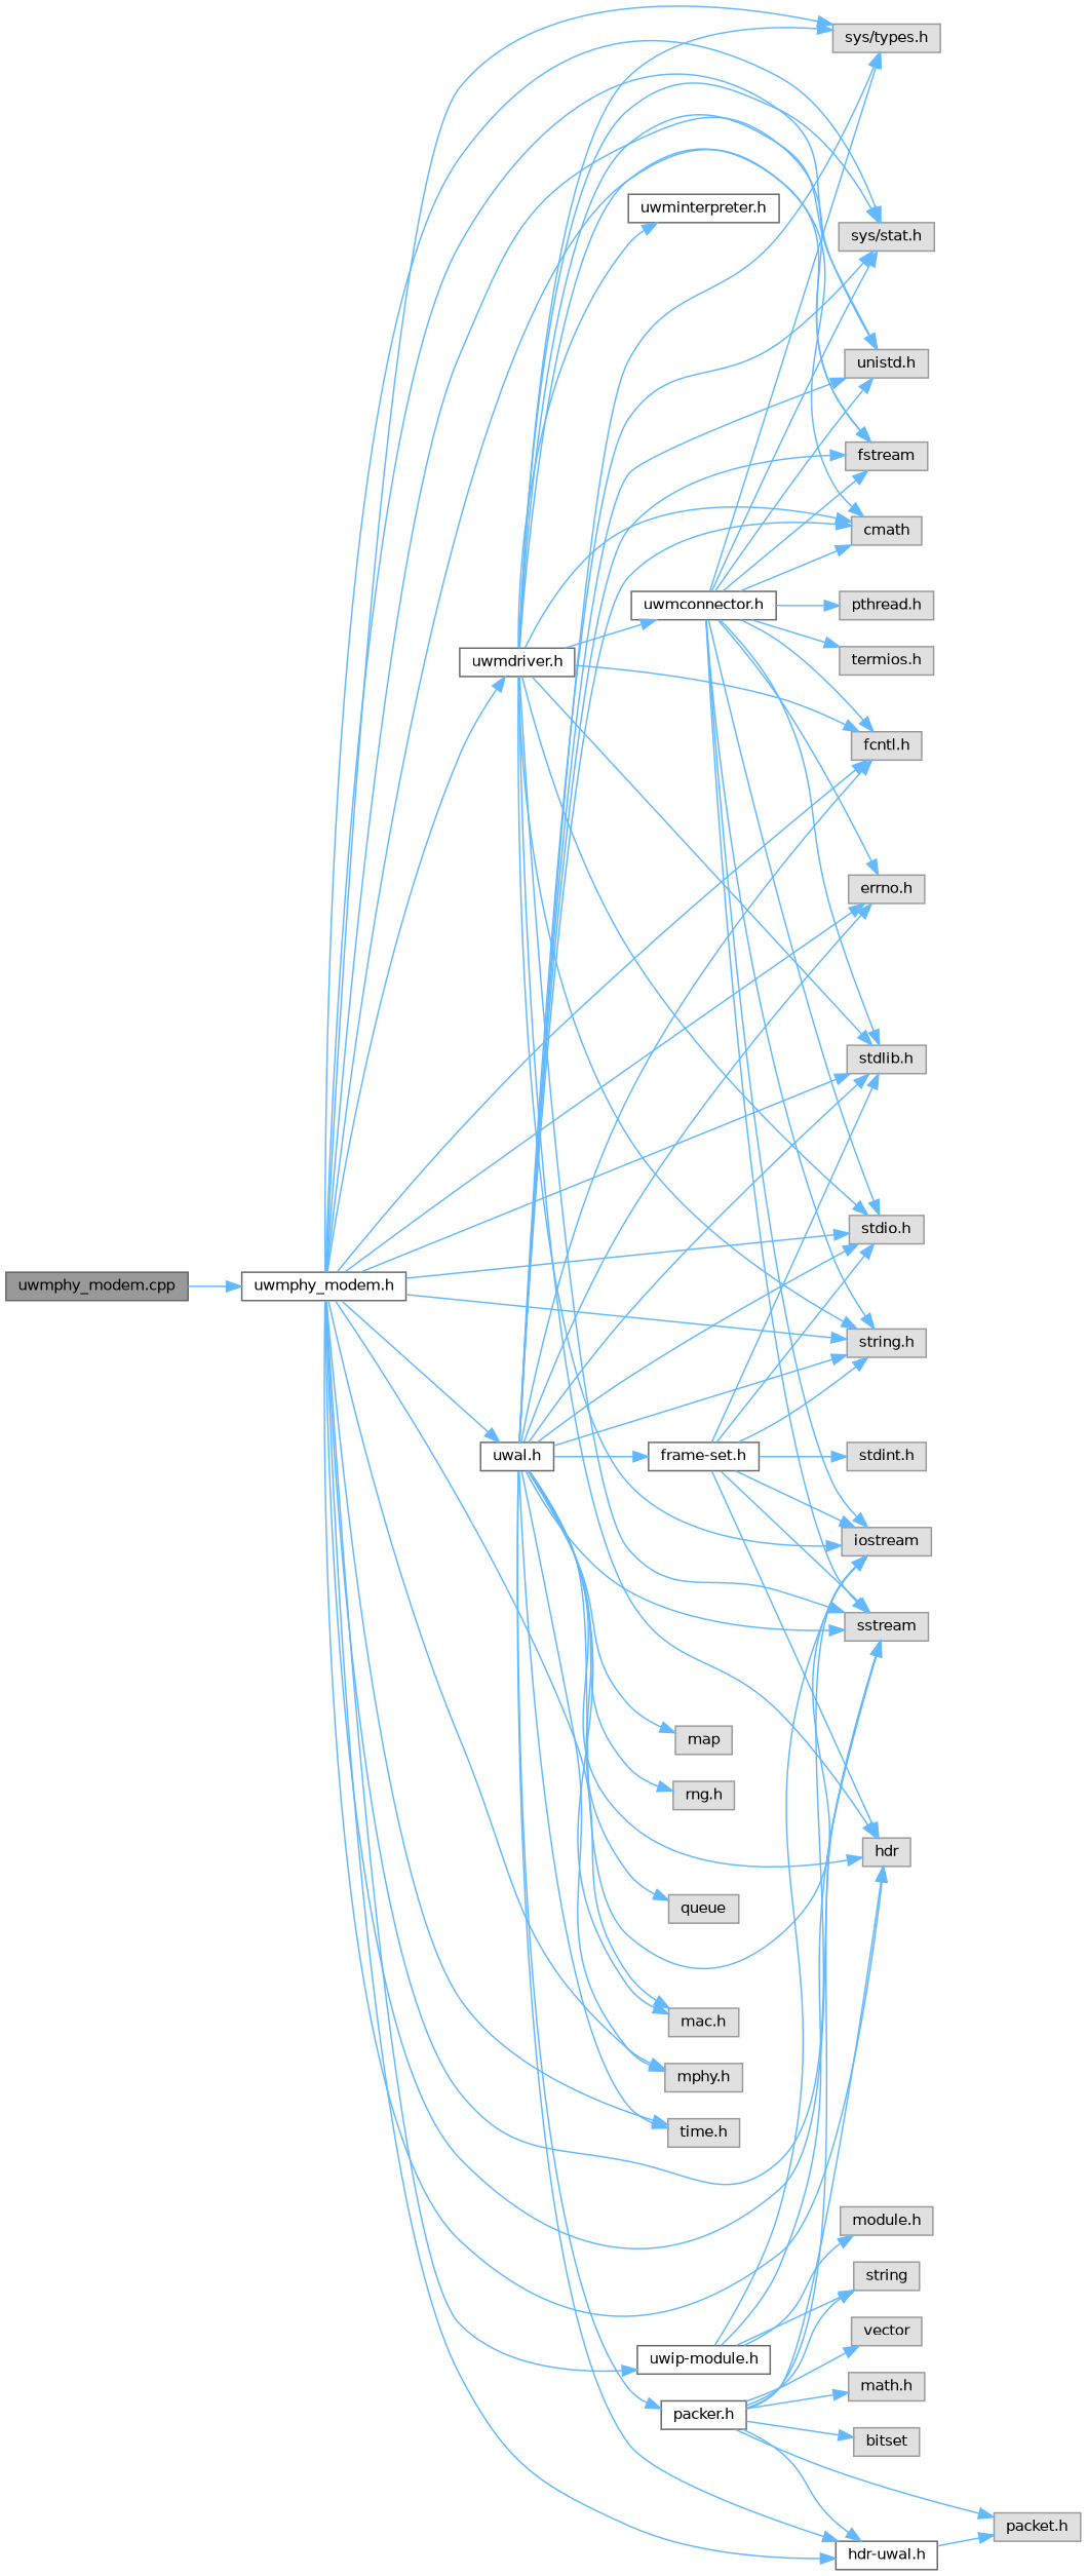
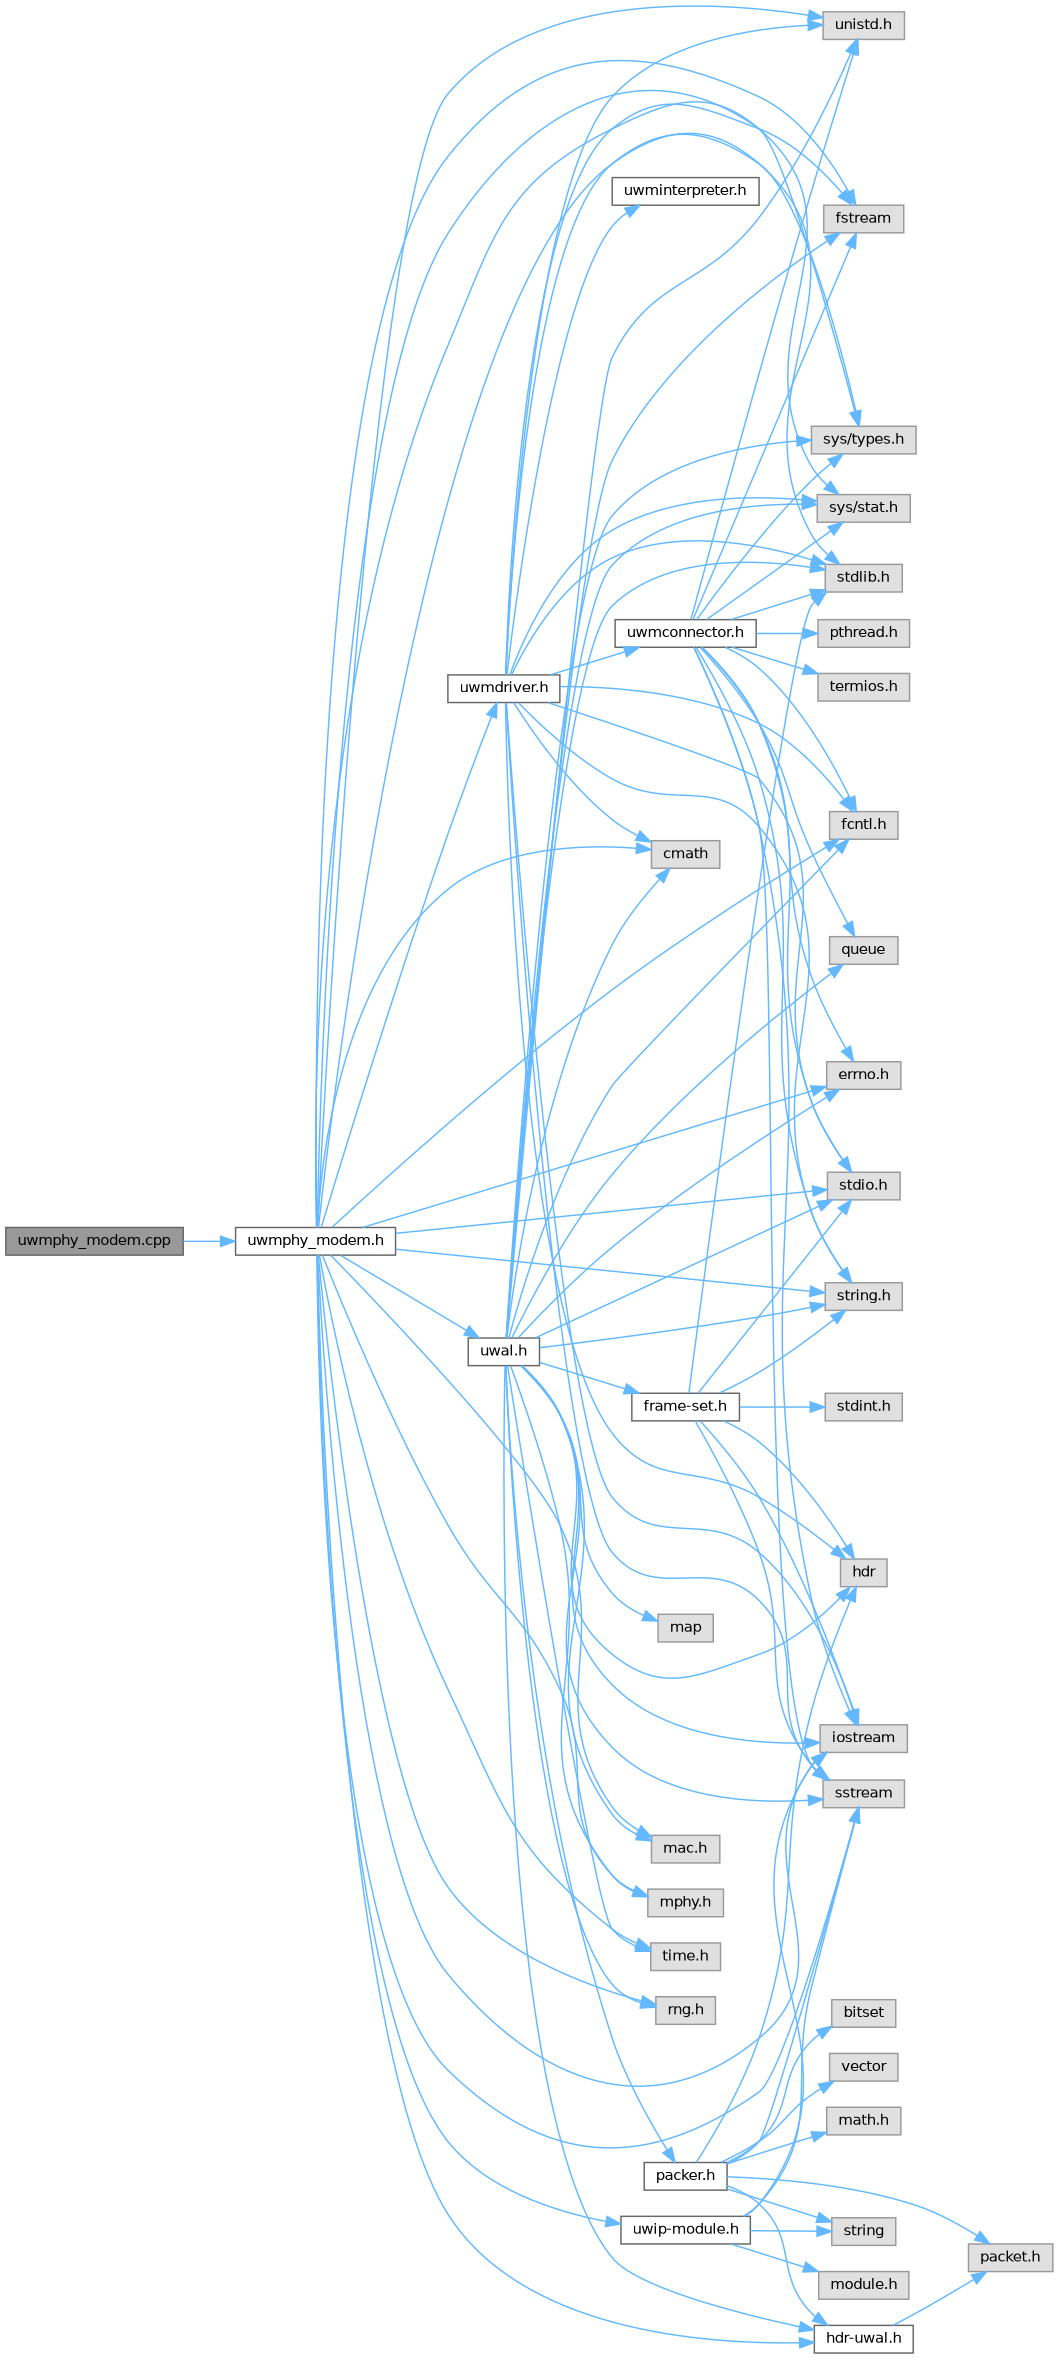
  digraph {
    rankdir=LR
    node [color=grey60 fillcolor="#E0E0E0" fontname=Helvetica fontsize=10 shape=box style=filled]
    edge [color=steelblue1 fontname=Helvetica fontsize=10 labelfontname=Helvetica labelfontsize=10 style=solid]
    n1 [color=gray40 fillcolor=grey60 fontcolor=black height=0.2 label="uwmphy_modem.cpp" width=0.4]
    n2 [color=grey40 fillcolor=white height=0.2 label="uwmphy_modem.h" width=0.4]
    n3 [color=grey40 fillcolor=white height=0.2 label="uwmdriver.h" width=0.4]
    n4 [height=0.2 label="sys/types.h" width=0.4]
    n5 [height=0.2 label="sys/stat.h" width=0.4]
    n6 [height=0.2 label="fcntl.h" width=0.4]
    n7 [height=0.2 label="stdio.h" width=0.4]
    n8 [height=0.2 label="stdlib.h" width=0.4]
    n9 [height=0.2 label="string.h" width=0.4]
    n10 [height=0.2 label="errno.h" width=0.4]
    n11 [height=0.2 label="unistd.h" width=0.4]
    n12 [height=0.2 label=iostream width=0.4]
    n13 [height=0.2 label=fstream width=0.4]
    n14 [height=0.2 label=sstream width=0.4]
    n15 [height=0.2 label=hdr width=0.4]
    n16 [height=0.2 label=cmath width=0.4]
    n17 [color=grey40 fillcolor=white height=0.2 label="uwal.h" width=0.4]
    n18 [color=grey40 fillcolor=white height=0.2 label="hdr-uwal.h" width=0.4]
    n19 [height=0.2 label="mac.h" width=0.4]
    n20 [height=0.2 label="mphy.h" width=0.4]
    n21 [height=0.2 label="time.h" width=0.4]
    n22 [color=grey40 fillcolor=white height=0.2 label="uwip-module.h" width=0.4]
    n23 [color=grey40 fillcolor=white height=0.2 label="uwmconnector.h" width=0.4]
    n24 [color=grey40 fillcolor=white height=0.2 label="uwminterpreter.h" width=0.4]
    n25 [height=0.2 label=queue width=0.4]
    n26 [color=grey40 fillcolor=white height=0.2 label="frame-set.h" width=0.4]
    n27 [color=grey40 fillcolor=white height=0.2 label="packer.h" width=0.4]
    n28 [height=0.2 label=map width=0.4]
    n29 [height=0.2 label="rng.h" width=0.4]
    n30 [height=0.2 label="packet.h" width=0.4]
    n31 [height=0.2 label=string width=0.4]
    n32 [height=0.2 label="module.h" width=0.4]
    n33 [height=0.2 label="termios.h" width=0.4]
    n34 [height=0.2 label="pthread.h" width=0.4]
    n35 [height=0.2 label="stdint.h" width=0.4]
    n36 [height=0.2 label="math.h" width=0.4]
    n37 [height=0.2 label=bitset width=0.4]
    n38 [height=0.2 label=vector width=0.4]
    n1 -> n2
    n2 -> n3
    n2 -> n4
    n2 -> n5
    n2 -> n6
    n2 -> n7
    n2 -> n8
    n2 -> n9
    n2 -> n10
    n2 -> n11
    n2 -> n12
    n2 -> n13
    n2 -> n14
-   n2 -> n15
+   n2 -> n29
    n2 -> n16
    n2 -> n17
    n2 -> n18
    n2 -> n19
    n2 -> n20
    n2 -> n21
    n2 -> n22
    n3 -> n4
    n3 -> n5
    n3 -> n6
    n3 -> n7
    n3 -> n8
    n3 -> n9
    n3 -> n11
    n3 -> n12
    n3 -> n13
    n3 -> n14
    n3 -> n15
    n3 -> n16
    n3 -> n23
    n3 -> n24
    n17 -> n4
    n17 -> n5
    n17 -> n6
    n17 -> n7
    n17 -> n8
    n17 -> n9
    n17 -> n10
    n17 -> n11
    n17 -> n12
    n17 -> n13
    n17 -> n14
    n17 -> n15
    n17 -> n16
    n17 -> n18
    n17 -> n19
    n17 -> n20
    n17 -> n21
    n17 -> n25
    n17 -> n26
    n17 -> n27
    n17 -> n28
    n17 -> n29
    n18 -> n30
    n22 -> n12
    n22 -> n14
    n22 -> n31
    n22 -> n32
    n23 -> n4
    n23 -> n5
    n23 -> n6
    n23 -> n7
    n23 -> n8
    n23 -> n9
    n23 -> n10
    n23 -> n11
    n23 -> n12
    n23 -> n13
    n23 -> n14
-   n23 -> n16
+   n23 -> n25
    n23 -> n33
    n23 -> n34
    n26 -> n7
    n26 -> n8
    n26 -> n9
    n26 -> n12
    n26 -> n14
    n26 -> n15
    n26 -> n35
    n27 -> n14
    n27 -> n15
    n27 -> n18
    n27 -> n30
    n27 -> n31
    n27 -> n36
    n27 -> n37
    n27 -> n38
  }
